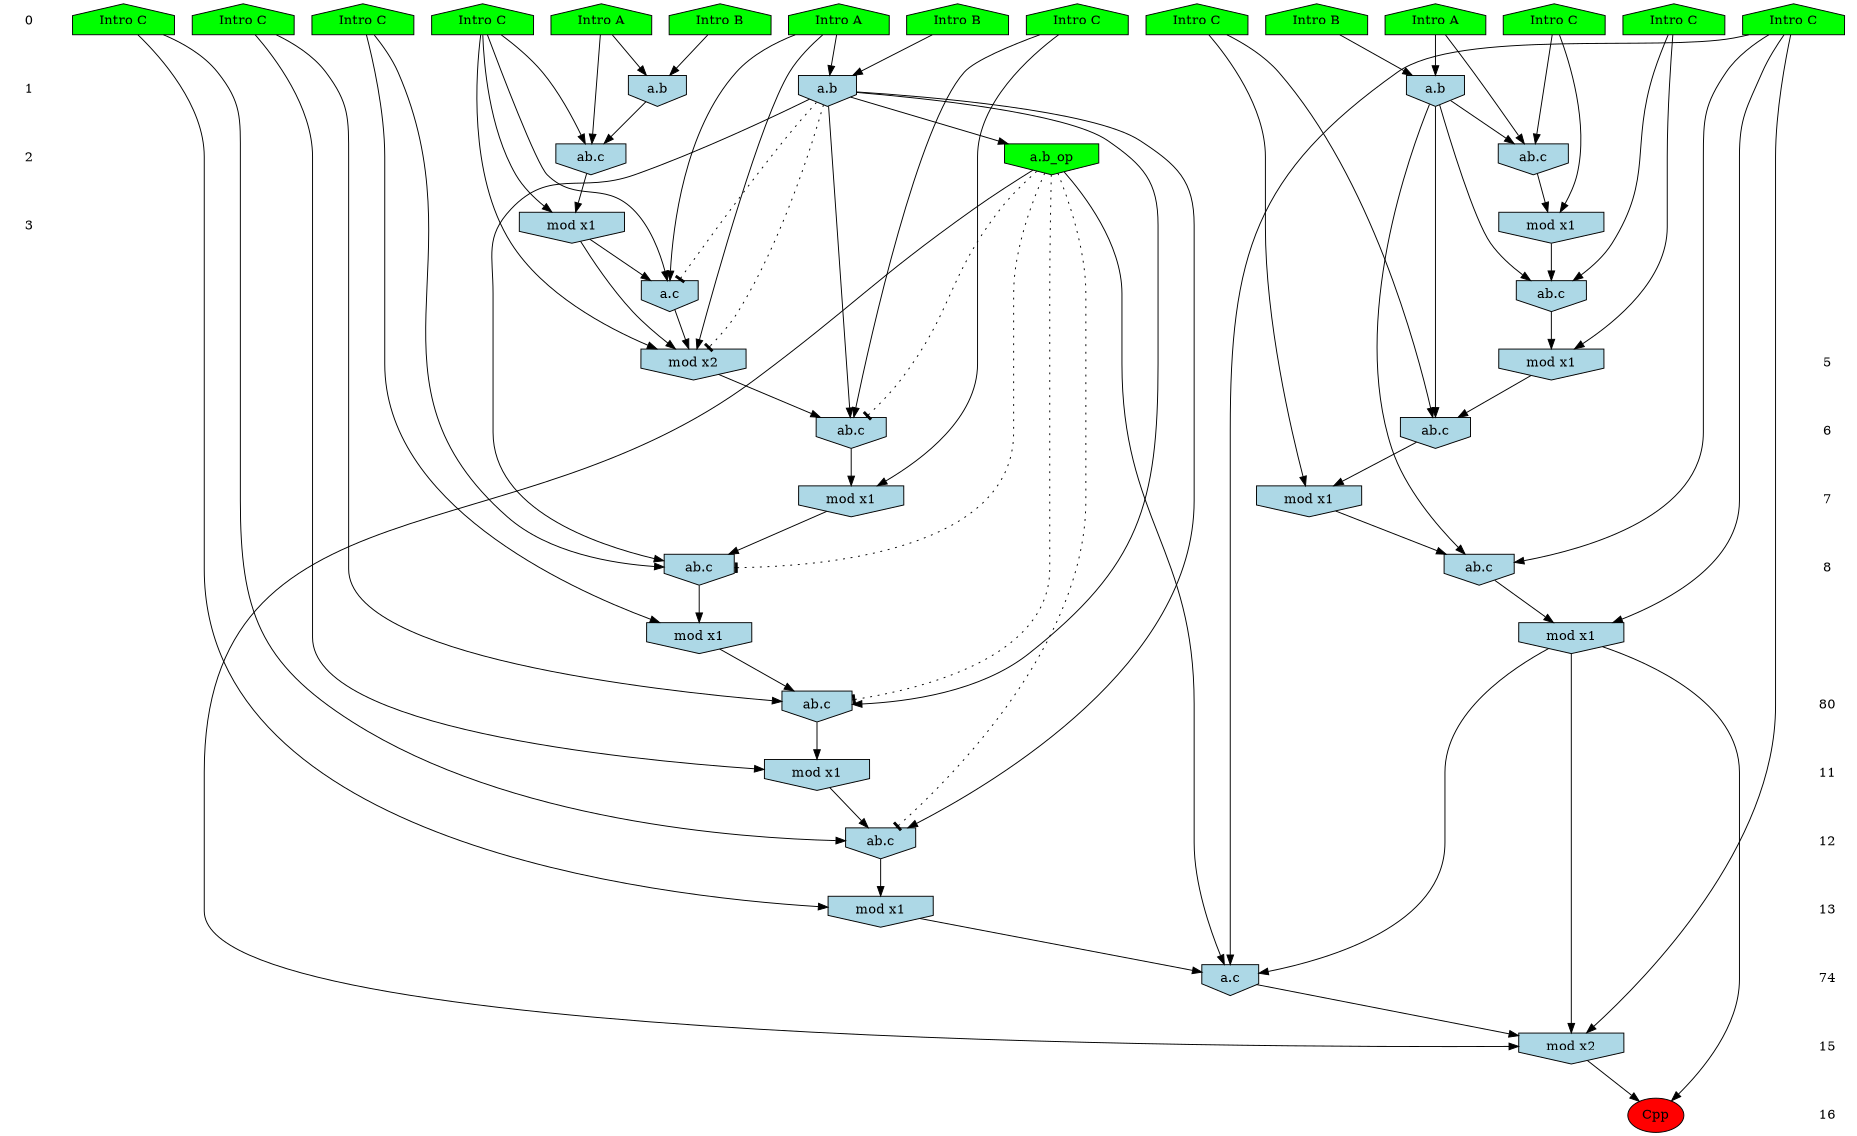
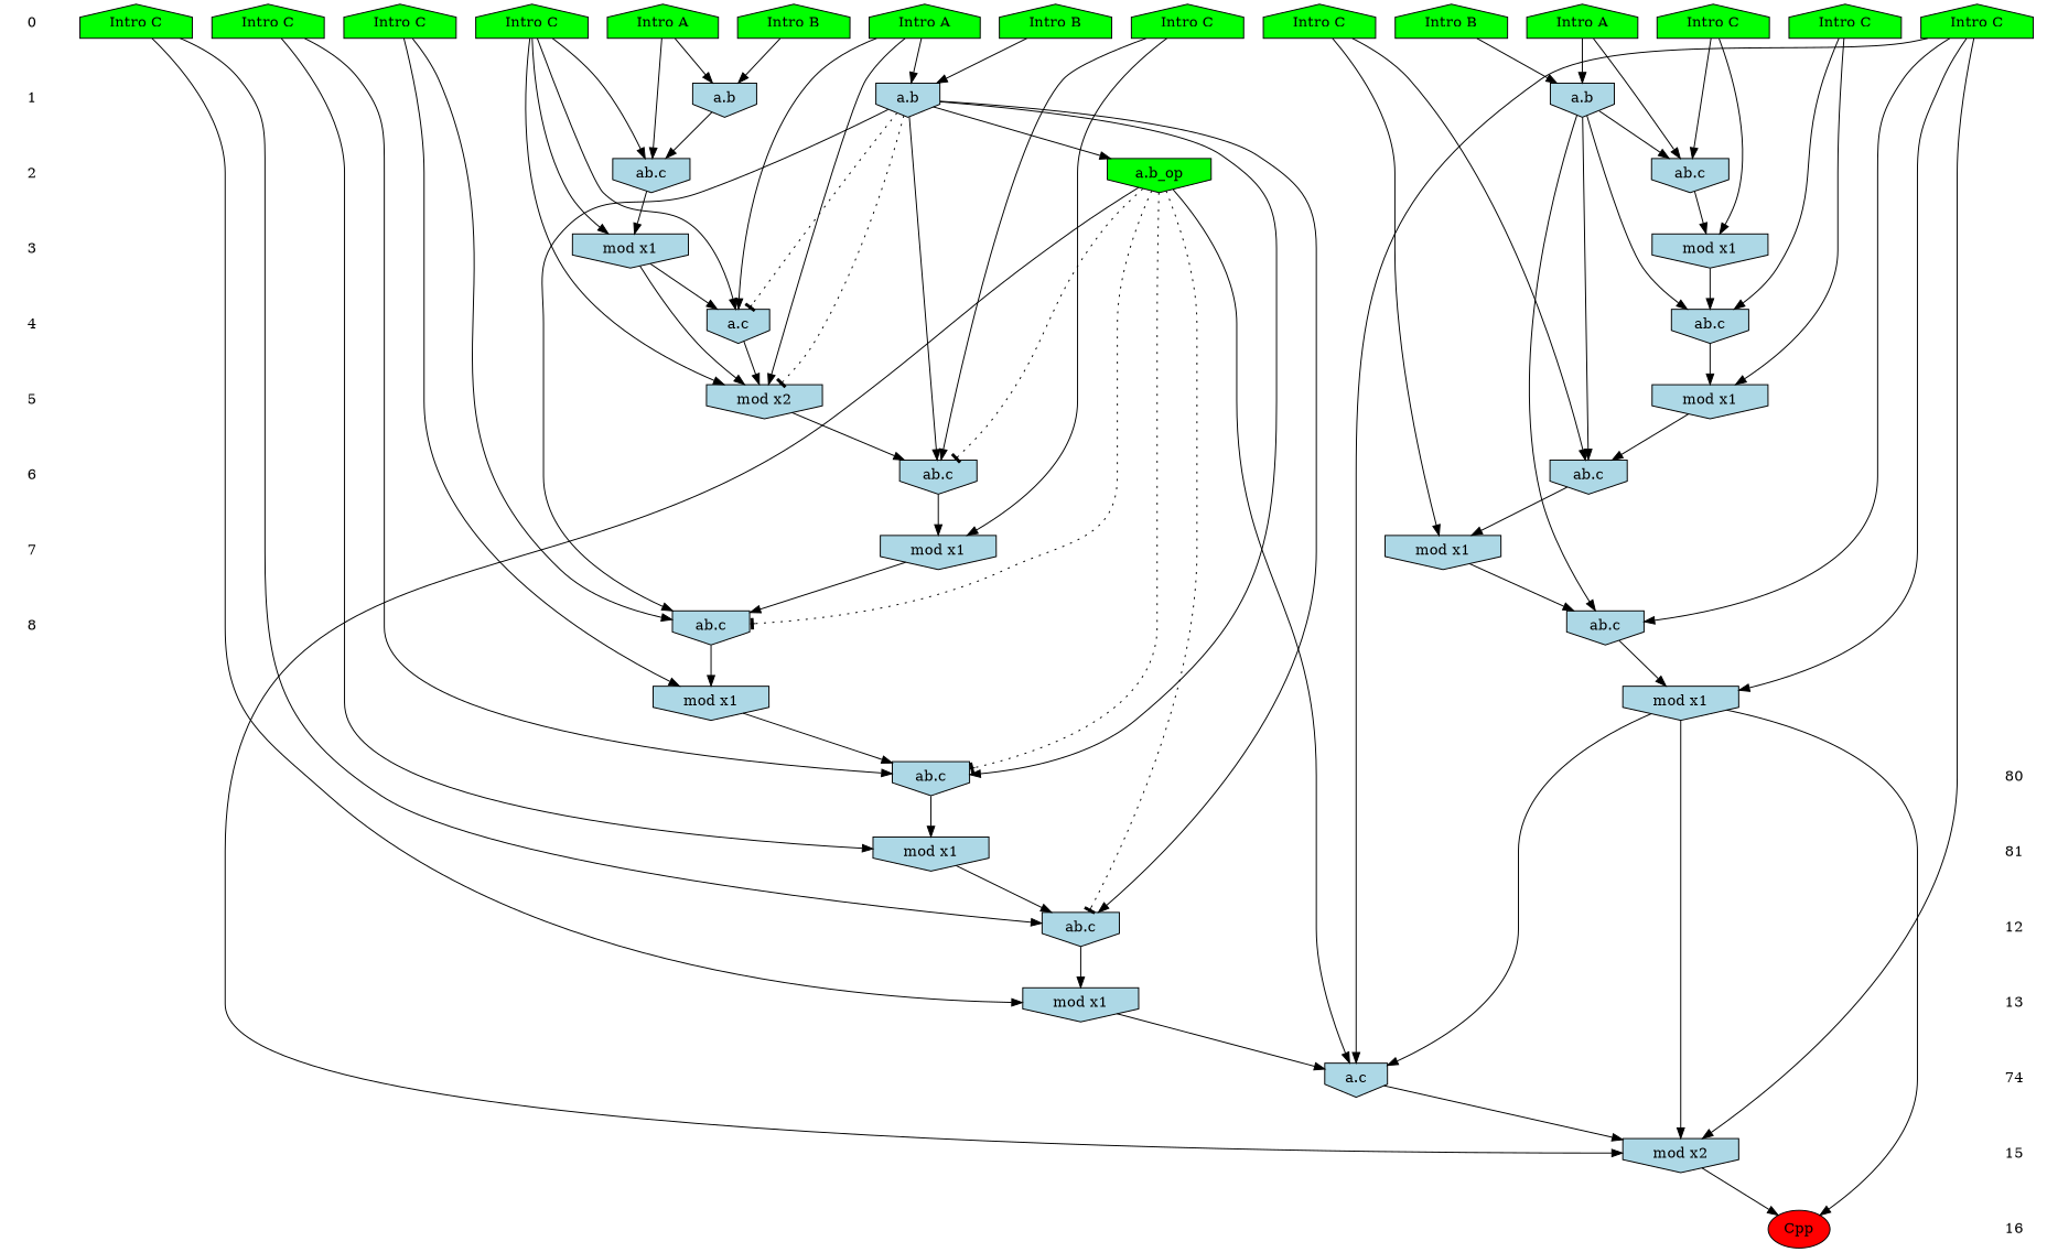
  digraph {
    ranksep=.5
    node [shape=invhouse fillcolor=lightblue style=filled]
    0 [shape=plaintext fillcolor="" style=""]
    n2 [fillcolor=green label="Intro B" shape=house]
    n3 [fillcolor=green label="Intro A" shape=house]
    n4 [fillcolor=green label="Intro A" shape=house]
    n5 [fillcolor=green label="Intro B" shape=house]
    n6 [fillcolor=green label="Intro A" shape=house]
    n7 [fillcolor=green label="Intro B" shape=house]
    n8 [fillcolor=green label="Intro C" shape=house]
    n9 [fillcolor=green label="Intro C" shape=house]
    n10 [fillcolor=green label="Intro C" shape=house]
    n11 [fillcolor=green label="Intro C" shape=house]
    n12 [fillcolor=green label="Intro C" shape=house]
    n13 [fillcolor=green label="Intro C" shape=house]
    n14 [fillcolor=green label="Intro C" shape=house]
    n15 [fillcolor=green label="Intro C" shape=house]
    n16 [fillcolor=green label="Intro C" shape=house]
    1 [shape=plaintext fillcolor="" style=""]
    n18 [label="a.b"]
    n19 [label="a.b"]
    n20 [label="a.b"]
    2 [shape=plaintext fillcolor="" style=""]
    n22 [label="ab.c"]
    n23 [label="ab.c"]
    n24 [fillcolor=green label="a.b_op"]
    3 [shape=plaintext fillcolor="" style=""]
    n26 [label="mod x1"]
    n27 [label="mod x1"]
+   4 [shape=plaintext fillcolor="" style=""]
    n29 [label="a.c"]
    n30 [label="ab.c"]
    5 [shape=plaintext fillcolor="" style=""]
    n32 [label="mod x2"]
    n33 [label="mod x1"]
    15 [shape=plaintext fillcolor="" style=""]
    n35 [label="mod x2"]
    6 [shape=plaintext fillcolor="" style=""]
    n37 [label="ab.c"]
    n38 [label="ab.c"]
    7 [shape=plaintext fillcolor="" style=""]
    n40 [label="mod x1"]
    n41 [label="mod x1"]
    8 [shape=plaintext fillcolor="" style=""]
    n43 [label="ab.c"]
    n44 [label="ab.c"]
    n45 [label="mod x1"]
    n46 [label="mod x1"]
    n47 [label=80 shape=plaintext fillcolor="" style=""]
    n48 [label="ab.c"]
-   11 [shape=plaintext fillcolor="" style=""]
+   11 [shape=plaintext label=81 fillcolor="" style=""]
    n50 [label="mod x1"]
    12 [shape=plaintext fillcolor="" style=""]
    n52 [label="ab.c"]
    13 [shape=plaintext fillcolor="" style=""]
    n54 [label="mod x1"]
    n55 [label=74 shape=plaintext fillcolor="" style=""]
    n56 [label="a.c"]
    16 [shape=plaintext fillcolor="" style=""]
    n58 [fillcolor=red label=Cpp shape=""]
    subgraph sub_1 {
      rank=same
      0
      n2
      n3
      n4
      n5
      n6
      n7
      n8
      n9
      n10
      n11
      n12
      n13
      n14
      n15
      n16
    }
    subgraph sub_2 {
      rank=same
      1
      n18
      n19
      n20
    }
    subgraph sub_3 {
      rank=same
      2
      n22
      n23
      n24
    }
    subgraph sub_4 {
      rank=same
      3
      n26
      n27
    }
    subgraph sub_5 {
      rank=same
+     4
      n29
      n30
    }
    subgraph sub_6 {
      rank=same
      5
      n32
      n33
    }
    subgraph sub_7 {
      rank=same
      15
      n35
    }
    subgraph sub_8 {
      rank=same
      6
      n37
      n38
    }
    subgraph sub_9 {
      rank=same
      7
      n40
      n41
    }
    subgraph sub_10 {
      rank=same
      8
      n43
      n44
    }
    subgraph sub_11 {
      rank=same
      n45
      n46
    }
    subgraph sub_12 {
      rank=same
      n47
      n48
    }
    subgraph sub_13 {
      rank=same
      11
      n50
    }
    subgraph sub_14 {
      rank=same
      12
      n52
    }
    subgraph sub_15 {
      rank=same
      13
      n54
    }
    subgraph sub_16 {
      rank=same
      n55
      n56
    }
    subgraph sub_17 {
      rank=same
      16
      n58
    }
    0 -> 1 [style=invis]
    n2 -> n19
    n3 -> n19
    n3 -> n23
    n4 -> n18
    n4 -> n22
    n5 -> n20
    n6 -> n20
    n6 -> n29
    n6 -> n32
    n7 -> n18
    n8 -> n35
    n8 -> n43
    n8 -> n45
    n8 -> n56
    n9 -> n44
    n9 -> n46
    n10 -> n48
    n10 -> n50
    n11 -> n38
    n11 -> n41
    n12 -> n23
    n12 -> n27
    n13 -> n30
    n13 -> n33
    n14 -> n22
    n14 -> n26
    n14 -> n29
    n14 -> n32
    n15 -> n52
    n15 -> n54
    n16 -> n37
    n16 -> n40
    1 -> 2 [style=invis]
    n18 -> n22
    n19 -> n23
    n19 -> n30
    n19 -> n37
    n19 -> n43
    n20 -> n24
    n20 -> n29 [arrowhead=tee style=dotted]
    n20 -> n32 [arrowhead=tee style=dotted]
    n20 -> n38
    n20 -> n44
    n20 -> n48
    n20 -> n52
    2 -> 3 [style=invis]
    n22 -> n26
    n23 -> n27
    n24 -> n35
    n24 -> n38 [arrowhead=tee style=dotted]
    n24 -> n44 [arrowhead=tee style=dotted]
    n24 -> n48 [arrowhead=tee style=dotted]
    n24 -> n52 [arrowhead=tee style=dotted]
    n24 -> n56
+   3 -> 4 [style=invis]
    n26 -> n29
    n26 -> n32
    n27 -> n30
+   4 -> 5 [style=invis]
    n29 -> n32
    n30 -> n33
    5 -> 6 [style=invis]
    n32 -> n38
    n33 -> n37
    15 -> 16 [style=invis]
    n35 -> n58
    6 -> 7 [style=invis]
    n37 -> n40
    n38 -> n41
    7 -> 8 [style=invis]
    n40 -> n43
    n41 -> n44
    n43 -> n45
    n44 -> n46
    n45 -> n35
    n45 -> n56
    n45 -> n58
    n46 -> n48
    n47 -> 11 [style=invis]
    n48 -> n50
    11 -> 12 [style=invis]
    n50 -> n52
    12 -> 13 [style=invis]
    n52 -> n54
    13 -> n55 [style=invis]
    n54 -> n56
    n55 -> 15 [style=invis]
    n56 -> n35
  }
